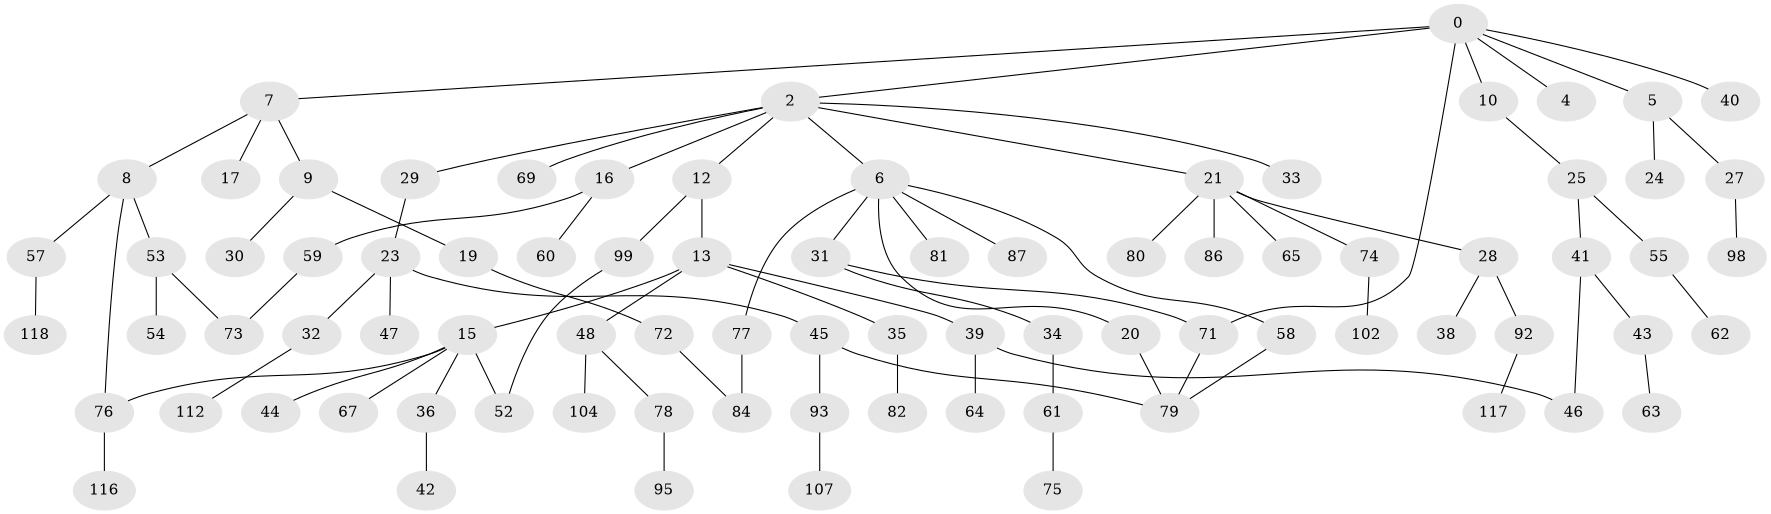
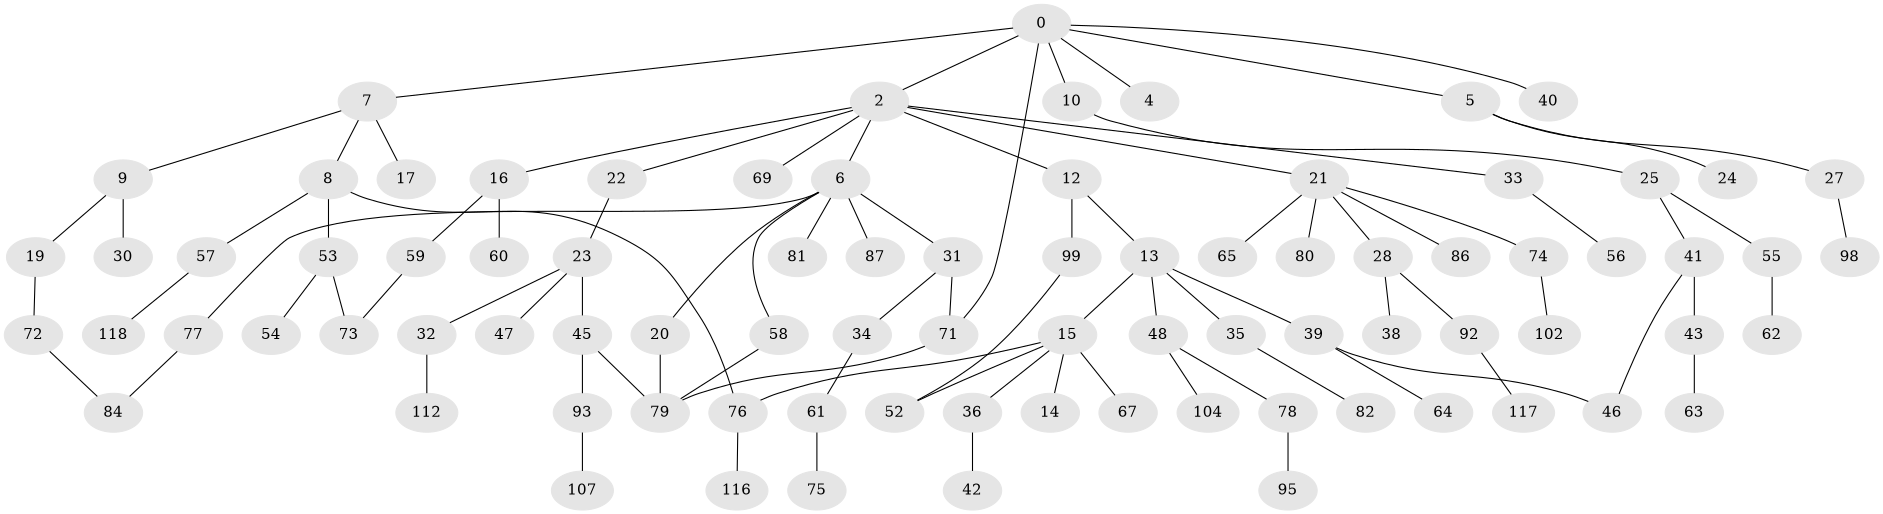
  graph {
    node [color=gray90 style=filled]
    n1 [label=0 super="+14"]
    2 [super="+3"]
    4
    5
    7 [super="+97"]
    10 [super="+11"]
    40 [super="+101"]
    71
    6 [super="+50"]
    12 [super="+85"]
    16 [super="+100"]
    21 [super="+37"]
-   22 [label=29]
+   22
    33 [super="+88"]
    69 [super="+111"]
    24 [super="+89"]
    27 [super="+91"]
    8 [super="+104"]
    9 [super="+51"]
    17
    25 [super="+49"]
    79 [super="+90"]
    20 [super="+96"]
    31
    58 [super="+83"]
    77
    81
    87
    13 [super="+26"]
    n30 [label=99]
    59
    60 [super="+66"]
    28
    65
    74 [super="+106"]
    80
    86
    23
+   56
    98
    34
    84 [super="+119"]
    53 [super="+113"]
    57
    76
    19
    30
    54
    73
    118
    116
    72
    41 [super="+108"]
    55
    15 [super="+18"]
    35
    39
    48 [super="+94"]
    52 [super="+70"]
    36 [super="+99"]
-   44
+   44 [label=14]
    67
    82
    46 [super="+68"]
    64
    78 [super="+110"]
    n67 [label=104]
    42
    93
    107
    38
    92
    102
    32 [super="+114"]
    45 [super="+115"]
    47 [super="+103"]
    112
    43
    62
    117
    61 [super="+105"]
    75
    63
    95 [super="+120"]
    n1 -- 2
    n1 -- 4
    n1 -- 5
    n1 -- 7
    n1 -- 10
    n1 -- 40
    n1 -- 71 [weight=2]
    2 -- 6
    2 -- 12
    2 -- 16
    2 -- 21
    2 -- 22
    2 -- 33
    2 -- 69
    5 -- 24
    5 -- 27
    7 -- 8
    7 -- 9
    7 -- 17
    10 -- 25
    71 -- 79
    6 -- 20
    6 -- 31
    6 -- 58
    6 -- 77
    6 -- 81
    6 -- 87
    12 -- 13
    12 -- n30
    16 -- 59
    16 -- 60
    21 -- 28
    21 -- 65
    21 -- 74
    21 -- 80
    21 -- 86
    22 -- 23
+   33 -- 56
    27 -- 98
    8 -- 53
    8 -- 57
    8 -- 76
    9 -- 19
    9 -- 30
    25 -- 41
    25 -- 55
    20 -- 79
    31 -- 71
    31 -- 34
    58 -- 79
    77 -- 84
    13 -- 15
    13 -- 35
    13 -- 39
    13 -- 48
    n30 -- 52
    59 -- 73
    28 -- 38
    28 -- 92
    74 -- 102
    23 -- 32
    23 -- 45
    23 -- 47
    34 -- 61
    53 -- 54
    53 -- 73
    57 -- 118
    76 -- 116
    19 -- 72
    72 -- 84
    41 -- 46
    41 -- 43
    55 -- 62
    15 -- 76
    15 -- 52
    15 -- 36
    15 -- 44
    15 -- 67
    35 -- 82
    39 -- 46
    39 -- 64
    48 -- 78
    48 -- n67
    36 -- 42
    78 -- 95
    93 -- 107
    92 -- 117
    32 -- 112
    45 -- 79
    45 -- 93
    43 -- 63
    61 -- 75
  }
